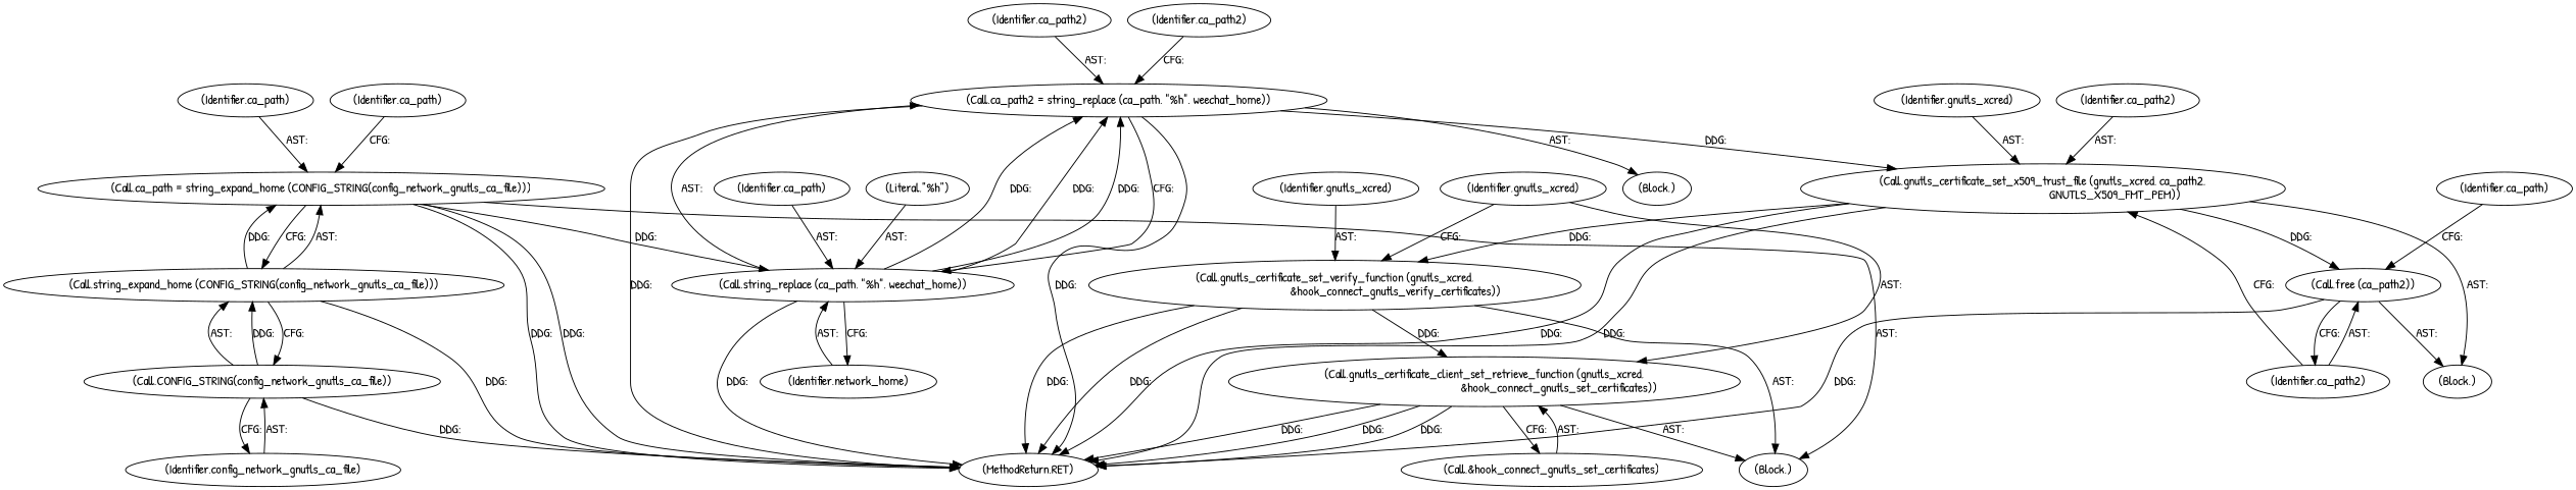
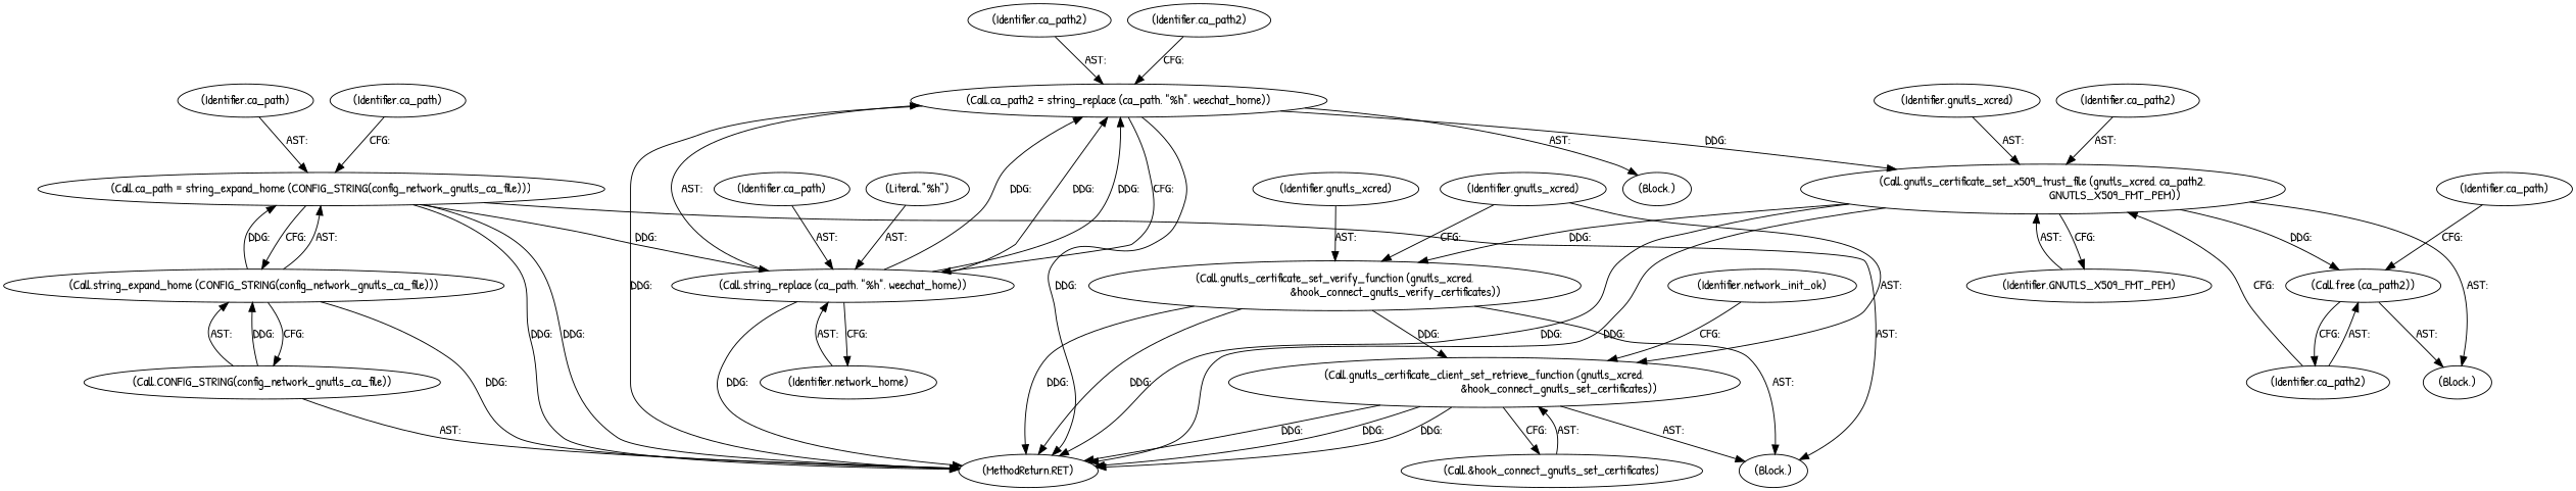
  digraph {
    fontname="Patrick Hand"
    node [fontname="Patrick Hand"]
    edge [fontname="Patrick Hand"]
    n1 [label="(Call,ca_path2 = string_replace (ca_path, \"%h\", weechat_home))"]
    n2 [label="(Call,string_replace (ca_path, \"%h\", weechat_home))"]
    n3 [label="(Call,gnutls_certificate_set_x509_trust_file (gnutls_xcred, ca_path2,\n                                                    GNUTLS_X509_FMT_PEM))"]
    n4 [label="(MethodReturn,RET)"]
    n5 [label="(Block,)"]
    n6 [label="(Identifier,network_home)"]
    n7 [label="(Call,free (ca_path2))"]
    n8 [label="(Call,gnutls_certificate_set_verify_function (gnutls_xcred,\n                                            &hook_connect_gnutls_verify_certificates))"]
+   n9 [label="(Identifier,GNUTLS_X509_FMT_PEM)"]
    n10 [label="(Block,)"]
    n11 [label="(Call,ca_path = string_expand_home (CONFIG_STRING(config_network_gnutls_ca_file)))"]
    n12 [label="(Call,string_expand_home (CONFIG_STRING(config_network_gnutls_ca_file)))"]
    n13 [label="(Block,)"]
    n14 [label="(Call,CONFIG_STRING(config_network_gnutls_ca_file))"]
-   n15 [label="(Identifier,config_network_gnutls_ca_file)"]
    n16 [label="(Identifier,ca_path2)"]
    n17 [label="(Call,gnutls_certificate_client_set_retrieve_function (gnutls_xcred,\n                                                      &hook_connect_gnutls_set_certificates))"]
    n18 [label="(Call,&hook_connect_gnutls_set_certificates)"]
+   n19 [label="(Identifier,network_init_ok)"]
    n20 [label="(Identifier,gnutls_xcred)"]
    n21 [label="(Identifier,ca_path)"]
    n22 [label="(Identifier,ca_path2)"]
    n23 [label="(Identifier,ca_path)"]
    n24 [label="(Literal,\"%h\")"]
    n25 [label="(Identifier,ca_path2)"]
    n26 [label="(Identifier,ca_path)"]
    n27 [label="(Identifier,ca_path)"]
    n28 [label="(Identifier,ca_path2)"]
    n29 [label="(Identifier,gnutls_xcred)"]
    n30 [label="(Identifier,gnutls_xcred)"]
    n1 -> n2 [label="CFG: "]
    n1 -> n3 [label="DDG: "]
    n1 -> n4 [label="DDG: "]
    n1 -> n4 [label="DDG: "]
    n1 -> n5 [label="AST: "]
    n2 -> n1 [label="AST: "]
    n2 -> n1 [label="DDG: "]
    n2 -> n1 [label="DDG: "]
    n2 -> n1 [label="DDG: "]
    n2 -> n4 [label="DDG: "]
    n2 -> n6 [label="CFG: "]
    n3 -> n4 [label="DDG: "]
    n3 -> n4 [label="DDG: "]
    n3 -> n7 [label="DDG: "]
    n3 -> n8 [label="DDG: "]
+   n3 -> n9 [label="CFG: "]
    n3 -> n10 [label="AST: "]
    n6 -> n2 [label="AST: "]
-   n7 -> n4 [label="DDG: "]
    n7 -> n10 [label="AST: "]
    n7 -> n16 [label="CFG: "]
    n8 -> n4 [label="DDG: "]
    n8 -> n4 [label="DDG: "]
    n8 -> n13 [label="AST: "]
    n8 -> n17 [label="DDG: "]
+   n9 -> n3 [label="AST: "]
    n11 -> n2 [label="DDG: "]
    n11 -> n4 [label="DDG: "]
    n11 -> n4 [label="DDG: "]
    n11 -> n12 [label="CFG: "]
    n11 -> n13 [label="AST: "]
    n12 -> n4 [label="DDG: "]
    n12 -> n11 [label="AST: "]
    n12 -> n11 [label="DDG: "]
    n12 -> n14 [label="CFG: "]
-   n14 -> n4 [label="DDG: "]
+   n14 -> n4 [label="AST: "]
    n14 -> n12 [label="AST: "]
    n14 -> n12 [label="DDG: "]
-   n14 -> n15 [label="CFG: "]
-   n15 -> n14 [label="AST: "]
    n16 -> n3 [label="CFG: "]
    n16 -> n7 [label="AST: "]
    n17 -> n4 [label="DDG: "]
    n17 -> n4 [label="DDG: "]
    n17 -> n4 [label="DDG: "]
    n17 -> n13 [label="AST: "]
    n17 -> n18 [label="CFG: "]
    n18 -> n17 [label="AST: "]
+   n19 -> n17 [label="CFG: "]
    n20 -> n8 [label="CFG: "]
    n20 -> n17 [label="AST: "]
    n21 -> n2 [label="AST: "]
    n22 -> n1 [label="AST: "]
    n23 -> n11 [label="AST: "]
    n24 -> n2 [label="AST: "]
    n25 -> n3 [label="AST: "]
    n26 -> n7 [label="CFG: "]
    n27 -> n11 [label="CFG: "]
    n28 -> n1 [label="CFG: "]
    n29 -> n3 [label="AST: "]
    n30 -> n8 [label="AST: "]
  }
